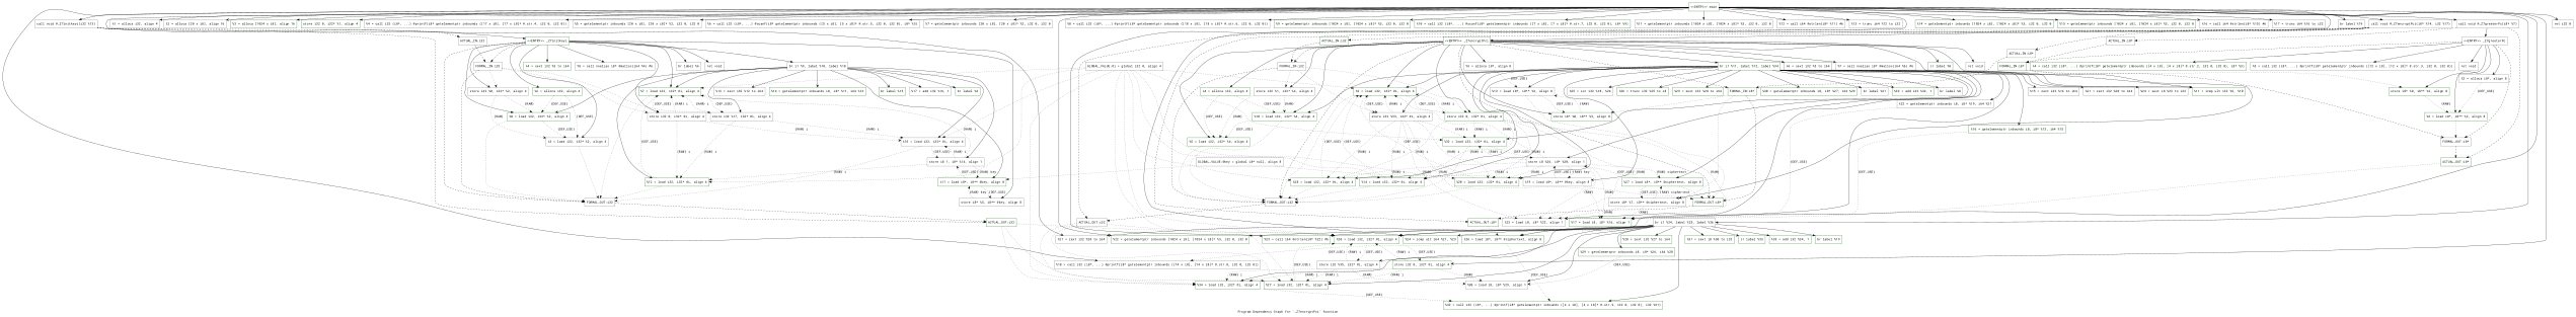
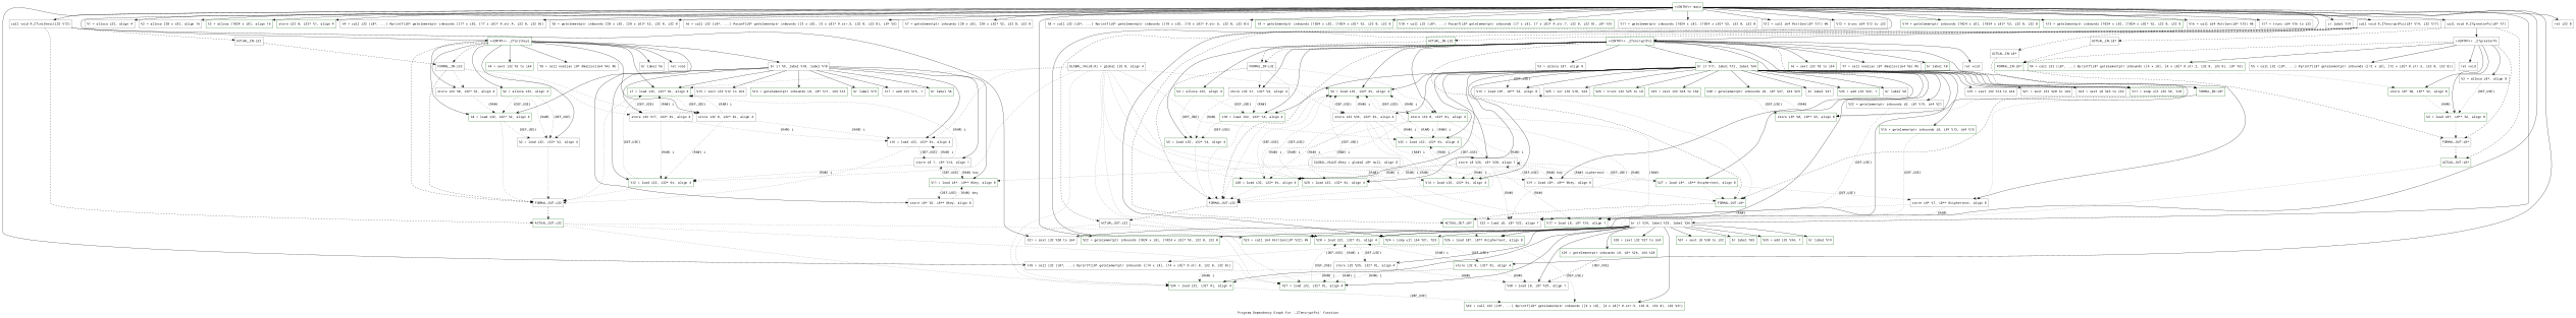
  digraph {
    fontname="Roboto Mono"
    label="Program Dependency Graph for '_Z7encryptPci' function"
    node [color=gray40 fontname="Roboto Mono" shape=record]
    edge [arrowhead=normal fontname="Roboto Mono" style=dotted]
    n1 [label="{  %2 = alloca i8*, align 8}"]
    n2 [color=darkgreen label="{  %3 = load i8*, i8** %2, align 8}"]
    n3 [label="{FORMAL_OUT:i8*}"]
    n4 [color=darkgreen label="{ACTUAL_OUT:i8*}"]
    n5 [color=darkgreen label="{  %26 = load i8*, i8** @ciphertext, align 8}"]
    n6 [color=darkgreen label="{  store i8* %0, i8** %2, align 8}"]
    n7 [label="{\<\<ENTRY\>\> _Z7greeterPc}"]
    n8 [color=darkgreen label="{  %4 = call i32 (i8*, ...) @printf(i8* getelementptr inbounds ([4 x i8], [4 x i8]* @.str.2, i32 0, i32 0), i8* %3)}"]
    n9 [label="{  %5 = call i32 (i8*, ...) @printf(i8* getelementptr inbounds ([12 x i8], [12 x i8]* @.str.3, i32 0, i32 0))}"]
    n10 [label="{  ret void}"]
    n11 [color=darkgreen label="{FORMAL_IN:i8*}"]
    n12 [color=darkgreen label="{\<\<ENTRY\>\> _Z7initkeyi}"]
    n13 [color=darkgreen label="{  %2 = alloca i32, align 4}"]
    n14 [label="{  store i32 %0, i32* %2, align 4}"]
    n15 [label="{  %3 = load i32, i32* %2, align 4}"]
    n16 [color=darkgreen label="{  %4 = sext i32 %3 to i64}"]
    n17 [label="{  %5 = call noalias i8* @malloc(i64 %4) #6}"]
    n18 [label="{  store i8* %5, i8** @key, align 8}"]
    n19 [label="{  store i32 0, i32* @i, align 4}"]
    n20 [label="{  br label %6}"]
    n21 [color=darkgreen label="{  %7 = load i32, i32* @i, align 4}"]
    n22 [color=darkgreen label="{  %8 = load i32, i32* %2, align 4}"]
    n23 [label="{  br i1 %9, label %10, label %18}"]
    n24 [label="{  ret void}"]
    n25 [label="{FORMAL_IN:i32}"]
    n26 [label="{FORMAL_OUT:i32}"]
    n27 [color=darkgreen label="{  %11 = load i8*, i8** @key, align 8}"]
    n28 [color=darkgreen label="{  %12 = load i32, i32* @i, align 4}"]
    n29 [label="{  %16 = load i32, i32* @i, align 4}"]
    n30 [label="{  store i32 %17, i32* @i, align 4}"]
    n31 [label="{  %13 = zext i32 %12 to i64}"]
    n32 [color=darkgreen label="{  %14 = getelementptr inbounds i8, i8* %11, i64 %13}"]
    n33 [label="{  store i8 1, i8* %14, align 1}"]
    n34 [color=darkgreen label="{  br label %15}"]
    n35 [label="{  %17 = add i32 %16, 1}"]
    n36 [color=darkgreen label="{  br label %6}"]
    n37 [color=darkgreen label="{ACTUAL_OUT:i32}"]
    n38 [color=darkgreen label="{  %20 = load i32, i32* @i, align 4}"]
    n39 [color=darkgreen label="{  %27 = load i32, i32* @i, align 4}"]
    n40 [color=darkgreen label="{  %34 = load i32, i32* @i, align 4}"]
    n41 [label="{GLOBAL_VALUE:@i = global i32 0, align 4}"]
    n42 [color=darkgreen label="{  %9 = load i32, i32* @i, align 4}"]
    n43 [color=darkgreen label="{  %14 = load i32, i32* @i, align 4}"]
    n44 [color=darkgreen label="{  %20 = load i32, i32* @i, align 4}"]
    n45 [color=darkgreen label="{  %28 = load i32, i32* @i, align 4}"]
    n46 [color=darkgreen label="{  %32 = load i32, i32* @i, align 4}"]
    n47 [color=darkgreen label="{  store i32 0, i32* @i, align 4}"]
    n48 [label="{FORMAL_OUT:i32}"]
    n49 [label="{  store i32 %33, i32* @i, align 4}"]
    n50 [label="{  store i8 %26, i8* %30, align 1}"]
    n51 [color=darkgreen label="{  store i32 0, i32* @i, align 4}"]
    n52 [label="{  store i32 %35, i32* @i, align 4}"]
    n53 [color=darkgreen label="{  %32 = call i32 (i8*, ...) @printf(i8* getelementptr inbounds ([4 x i8], [4 x i8]* @.str.9, i32 0, i32 0), i32 %31)}"]
    n54 [color=darkgreen label="{  %17 = load i8, i8* %16, align 1}"]
    n55 [label="{  %23 = load i8, i8* %22, align 1}"]
    n56 [label="{ACTUAL_OUT:i32}"]
    n57 [label="{  %19 = load i8*, i8** @key, align 8}"]
    n58 [color=darkgreen label="{  %27 = load i8*, i8** @ciphertext, align 8}"]
    n59 [label="{  %30 = load i8, i8* %29, align 1}"]
    n60 [label="{GLOBAL_VALUE:@key = global i8* null, align 8}"]
    n61 [color=darkgreen label="{FORMAL_OUT:i8*}"]
    n62 [color=darkgreen label="{ACTUAL_OUT:i8*}"]
    n63 [color=darkgreen label="{\<\<ENTRY\>\> _Z7encryptPci}"]
    n64 [label="{  %3 = alloca i8*, align 8}"]
    n65 [color=darkgreen label="{  %4 = alloca i32, align 4}"]
    n66 [color=darkgreen label="{  store i8* %0, i8** %3, align 8}"]
    n67 [label="{  store i32 %1, i32* %4, align 4}"]
    n68 [color=darkgreen label="{  %5 = load i32, i32* %4, align 4}"]
    n69 [color=darkgreen label="{  %6 = sext i32 %5 to i64}"]
    n70 [label="{  %7 = call noalias i8* @malloc(i64 %6) #6}"]
    n71 [label="{  store i8* %7, i8** @ciphertext, align 8}"]
    n72 [color=darkgreen label="{  br label %8}"]
    n73 [color=darkgreen label="{  %10 = load i32, i32* %4, align 4}"]
    n74 [color=darkgreen label="{  %11 = icmp ult i32 %9, %10}"]
    n75 [color=darkgreen label="{  br i1 %11, label %12, label %34}"]
    n76 [label="{  ret void}"]
    n77 [color=darkgreen label="{FORMAL_IN:i8*}"]
    n78 [label="{FORMAL_IN:i32}"]
    n79 [label="{  %13 = load i8*, i8** %3, align 8}"]
    n80 [label="{  %15 = zext i32 %14 to i64}"]
    n81 [color=darkgreen label="{  %16 = getelementptr inbounds i8, i8* %13, i64 %15}"]
    n82 [label="{  %21 = zext i32 %20 to i64}"]
    n83 [label="{  %22 = getelementptr inbounds i8, i8* %19, i64 %21}"]
    n84 [label="{  %24 = sext i8 %23 to i32}"]
    n85 [label="{  %25 = xor i32 %18, %24}"]
    n86 [color=darkgreen label="{  %26 = trunc i32 %25 to i8}"]
    n87 [color=darkgreen label="{  %29 = zext i32 %28 to i64}"]
    n88 [color=darkgreen label="{  %30 = getelementptr inbounds i8, i8* %27, i64 %29}"]
    n89 [label="{  br label %31}"]
    n90 [color=darkgreen label="{  %33 = add i32 %32, 1}"]
    n91 [label="{  br label %8}"]
    n92 [label="{  %18 = call i32 (i8*, ...) @printf(i8* getelementptr inbounds ([14 x i8], [14 x i8]* @.str.8, i32 0, i32 0))}"]
    n93 [color=darkgreen label="{\<\<ENTRY\>\> main}"]
    n94 [label="{  %1 = alloca i32, align 4}"]
    n95 [label="{  %2 = alloca [20 x i8], align 16}"]
    n96 [color=darkgreen label="{  %3 = alloca [1024 x i8], align 16}"]
    n97 [color=darkgreen label="{  store i32 0, i32* %1, align 4}"]
    n98 [label="{  %4 = call i32 (i8*, ...) @printf(i8* getelementptr inbounds ([17 x i8], [17 x i8]* @.str.4, i32 0, i32 0))}"]
    n99 [label="{  %5 = getelementptr inbounds [20 x i8], [20 x i8]* %2, i32 0, i32 0}"]
    n100 [label="{  %6 = call i32 (i8*, ...) @scanf(i8* getelementptr inbounds ([5 x i8], [5 x i8]* @.str.5, i32 0, i32 0), i8* %5)}"]
    n101 [label="{  %7 = getelementptr inbounds [20 x i8], [20 x i8]* %2, i32 0, i32 0}"]
    n102 [label="{  call void @_Z7greeterPc(i8* %7)}"]
    n103 [label="{  %8 = call i32 (i8*, ...) @printf(i8* getelementptr inbounds ([18 x i8], [18 x i8]* @.str.6, i32 0, i32 0))}"]
    n104 [color=darkgreen label="{  %9 = getelementptr inbounds [1024 x i8], [1024 x i8]* %3, i32 0, i32 0}"]
    n105 [color=darkgreen label="{  %10 = call i32 (i8*, ...) @scanf(i8* getelementptr inbounds ([7 x i8], [7 x i8]* @.str.7, i32 0, i32 0), i8* %9)}"]
    n106 [label="{  %11 = getelementptr inbounds [1024 x i8], [1024 x i8]* %3, i32 0, i32 0}"]
    n107 [label="{  %12 = call i64 @strlen(i8* %11) #6}"]
    n108 [label="{  %13 = trunc i64 %12 to i32}"]
    n109 [label="{  call void @_Z7initkeyi(i32 %13)}"]
    n110 [color=darkgreen label="{  %14 = getelementptr inbounds [1024 x i8], [1024 x i8]* %3, i32 0, i32 0}"]
    n111 [color=darkgreen label="{  %15 = getelementptr inbounds [1024 x i8], [1024 x i8]* %3, i32 0, i32 0}"]
    n112 [label="{  %16 = call i64 @strlen(i8* %15) #6}"]
    n113 [label="{  %17 = trunc i64 %16 to i32}"]
    n114 [label="{  call void @_Z7encryptPci(i8* %14, i32 %17)}"]
    n115 [label="{  br label %19}"]
    n116 [label="{  %21 = zext i32 %20 to i64}"]
    n117 [color=darkgreen label="{  %22 = getelementptr inbounds [1024 x i8], [1024 x i8]* %3, i32 0, i32 0}"]
    n118 [color=darkgreen label="{  %23 = call i64 @strlen(i8* %22) #6}"]
    n119 [color=darkgreen label="{  %24 = icmp ult i64 %21, %23}"]
    n120 [label="{  br i1 %24, label %25, label %36}"]
    n121 [label="{  ret i32 0}"]
    n122 [label="{ACTUAL_IN:i8*}"]
    n123 [label="{ACTUAL_IN:i32}"]
    n124 [label="{ACTUAL_IN:i8*}"]
    n125 [color=darkgreen label="{ACTUAL_IN:i32}"]
    n126 [color=darkgreen label="{  %28 = zext i32 %27 to i64}"]
    n127 [color=darkgreen label="{  %29 = getelementptr inbounds i8, i8* %26, i64 %28}"]
    n128 [color=darkgreen label="{  %31 = sext i8 %30 to i32}"]
    n129 [color=darkgreen label="{  br label %33}"]
    n130 [color=darkgreen label="{  %35 = add i32 %34, 1}"]
    n131 [color=darkgreen label="{  br label %19}"]
    n1 -> n2 [label="{DEF_USE}"]
    n2 -> n3
    n3 -> n4 [style=dashed]
    n4 -> n5 [arrowhead=vee]
    n5 -> n53 [label="{DEF_USE}"]
    n5 -> n92 [label="{DEF_USE}"]
    n6 -> n2 [arrowhead=vee label="{RAW} "]
    n7 -> n1 [arrowhead=vee style=""]
    n7 -> n2 [arrowhead=vee style=""]
    n7 -> n3 [style=dashed]
    n7 -> n6 [style=""]
    n7 -> n8 [arrowhead=vee style=""]
    n7 -> n9 [style=""]
    n7 -> n10 [style=""]
    n7 -> n11 [style=dashed]
    n11 -> n3 [arrowhead=vee style=dashed]
    n11 -> n6
    n12 -> n13 [arrowhead=vee style=""]
    n12 -> n14 [arrowhead=vee style=""]
    n12 -> n15 [arrowhead=vee style=""]
    n12 -> n16 [style=""]
    n12 -> n17 [style=""]
    n12 -> n18 [style=""]
    n12 -> n19 [arrowhead=vee style=""]
    n12 -> n20 [style=""]
    n12 -> n21 [style=""]
    n12 -> n22 [style=""]
    n12 -> n23 [style=""]
    n12 -> n24 [style=""]
    n12 -> n25 [style=dashed]
    n12 -> n26 [style=dashed]
    n13 -> n15 [label="{DEF_USE}"]
    n13 -> n22 [label="{DEF_USE}"]
    n14 -> n15 [arrowhead=vee label="{RAW} "]
    n14 -> n22 [label="{RAW} "]
    n15 -> n26 [arrowhead=vee]
    n18 -> n27 [label="{RAW} key"]
    n19 -> n21 [label="{RAW} i"]
    n19 -> n28 [arrowhead=vee label="{RAW} i"]
    n19 -> n29 [arrowhead=vee label="{RAW} i"]
    n21 -> n19 [label="{DEF_USE}"]
    n21 -> n26
    n21 -> n30 [label="{DEF_USE}"]
    n22 -> n15 [arrowhead=vee label="{DEF_USE}"]
    n22 -> n26 [arrowhead=vee]
    n23 -> n21 [arrowhead=vee style=""]
    n23 -> n22 [arrowhead=vee style=""]
    n23 -> n27 [style=""]
    n23 -> n28 [arrowhead=vee style=""]
    n23 -> n29 [style=""]
    n23 -> n30 [style=""]
    n23 -> n31 [arrowhead=vee style=""]
    n23 -> n32 [arrowhead=vee style=""]
    n23 -> n33 [style=""]
    n23 -> n34 [arrowhead=vee style=""]
    n23 -> n35 [style=""]
    n23 -> n36 [style=""]
    n25 -> n14 [arrowhead=vee]
    n25 -> n19 [arrowhead=vee]
    n25 -> n26 [style=dashed]
    n25 -> n30
    n26 -> n37 [arrowhead=vee style=dashed]
    n27 -> n18 [arrowhead=vee label="{DEF_USE}"]
    n27 -> n33 [arrowhead=vee label="{DEF_USE}"]
    n28 -> n21 [label="{DEF_USE}"]
    n28 -> n26
    n29 -> n26 [arrowhead=vee]
    n29 -> n33 [arrowhead=vee label="{DEF_USE}"]
    n30 -> n21 [label="{RAW} i"]
    n30 -> n28 [label="{RAW} i"]
    n30 -> n29 [label="{RAW} i"]
    n33 -> n21 [label="{RAW} i"]
    n33 -> n27 [label="{RAW} key"]
    n33 -> n28 [label="{RAW} i"]
    n33 -> n29 [label="{RAW} i"]
    n37 -> n38 [arrowhead=vee]
    n37 -> n39
    n37 -> n40 [arrowhead=vee]
    n38 -> n51 [arrowhead=vee label="{DEF_USE}"]
    n38 -> n52 [arrowhead=vee label="{DEF_USE}"]
    n39 -> n38 [label="{DEF_USE}"]
    n40 -> n53 [arrowhead=vee label="{DEF_USE}"]
    n41 -> n21
    n41 -> n28
    n41 -> n29
    n41 -> n38 [arrowhead=vee]
    n41 -> n39 [arrowhead=vee]
    n41 -> n40
    n41 -> n42
    n41 -> n43 [arrowhead=vee]
    n41 -> n44
    n41 -> n45
    n41 -> n46
    n42 -> n47 [arrowhead=vee label="{DEF_USE}"]
    n42 -> n48 [arrowhead=vee]
    n42 -> n49 [arrowhead=vee label="{DEF_USE}"]
    n43 -> n42 [label="{DEF_USE}"]
    n43 -> n48 [arrowhead=vee]
    n44 -> n42 [label="{DEF_USE}"]
    n44 -> n48 [arrowhead=vee]
    n45 -> n42 [arrowhead=vee label="{DEF_USE}"]
    n45 -> n48 [arrowhead=vee]
    n46 -> n48
    n46 -> n50 [label="{DEF_USE}"]
    n47 -> n42 [arrowhead=vee label="{RAW} i"]
    n47 -> n43 [arrowhead=vee label="{RAW} i"]
    n47 -> n44 [label="{RAW} i"]
    n47 -> n45 [arrowhead=vee label="{RAW} i"]
    n47 -> n46 [label="{RAW} i"]
    n47 -> n54 [label="{RAW} "]
    n47 -> n55 [label="{RAW} "]
    n48 -> n56 [style=dashed]
    n49 -> n42 [arrowhead=vee label="{RAW} i"]
    n49 -> n43 [label="{RAW} i"]
    n49 -> n44 [arrowhead=vee label="{RAW} i"]
    n49 -> n45 [label="{RAW} i"]
    n49 -> n46 [label="{RAW} i"]
    n49 -> n54 [arrowhead=vee label="{RAW} "]
    n49 -> n55 [arrowhead=vee label="{RAW} "]
    n50 -> n42 [label="{RAW} i"]
    n50 -> n43 [label="{RAW} i"]
    n50 -> n44 [label="{RAW} i"]
    n50 -> n45 [arrowhead=vee label="{RAW} i"]
    n50 -> n46 [arrowhead=vee label="{RAW} i"]
    n50 -> n54 [label="{RAW} "]
    n50 -> n55 [arrowhead=vee label="{RAW} "]
    n50 -> n57 [label="{RAW} key"]
    n50 -> n58 [arrowhead=vee label="{RAW} ciphertext"]
    n51 -> n38 [label="{RAW} i"]
    n51 -> n39 [arrowhead=vee label="{RAW} i"]
    n51 -> n40 [label="{RAW} i"]
    n51 -> n59 [arrowhead=vee label="{RAW} "]
    n52 -> n38 [label="{RAW} i"]
    n52 -> n39 [label="{RAW} i"]
    n52 -> n40 [arrowhead=vee label="{RAW} i"]
    n52 -> n59 [arrowhead=vee label="{RAW} "]
    n56 -> n38
    n56 -> n39
    n56 -> n40 [arrowhead=vee]
    n57 -> n50 [arrowhead=vee label="{DEF_USE}"]
    n57 -> n61
    n58 -> n50 [arrowhead=vee label="{DEF_USE}"]
    n58 -> n61
    n58 -> n71 [label="{DEF_USE}"]
    n60 -> n27
    n60 -> n57
    n61 -> n62 [style=dashed]
    n62 -> n5 [arrowhead=vee]
    n63 -> n42 [style=""]
    n63 -> n47 [style=""]
    n63 -> n48 [style=dashed]
    n63 -> n61 [arrowhead=vee style=dashed]
    n63 -> n64 [style=""]
    n63 -> n65 [style=""]
    n63 -> n66 [style=""]
    n63 -> n67 [style=""]
    n63 -> n68 [style=""]
    n63 -> n69 [style=""]
    n63 -> n70 [arrowhead=vee style=""]
    n63 -> n71 [arrowhead=vee style=""]
    n63 -> n72 [arrowhead=vee style=""]
    n63 -> n73 [style=""]
    n63 -> n74 [style=""]
    n63 -> n75 [style=""]
    n63 -> n76 [style=""]
    n63 -> n77 [style=dashed]
    n63 -> n78 [arrowhead=vee style=dashed]
    n64 -> n79 [arrowhead=vee label="{DEF_USE}"]
    n65 -> n68 [label="{DEF_USE}"]
    n65 -> n73 [arrowhead=vee label="{DEF_USE}"]
    n66 -> n79 [arrowhead=vee label="{RAW} "]
    n67 -> n68 [arrowhead=vee label="{RAW} "]
    n67 -> n73 [arrowhead=vee label="{RAW} "]
    n68 -> n48
    n71 -> n54 [label="{RAW} "]
    n71 -> n55 [arrowhead=vee label="{RAW} "]
-   n71 -> n58 [label="{RAW} ciphertext"]
    n73 -> n48
    n73 -> n68 [arrowhead=vee label="{DEF_USE}"]
    n75 -> n42 [style=""]
    n75 -> n43 [arrowhead=vee style=""]
    n75 -> n44 [arrowhead=vee style=""]
    n75 -> n45 [arrowhead=vee style=""]
    n75 -> n46 [arrowhead=vee style=""]
    n75 -> n49 [arrowhead=vee style=""]
    n75 -> n50 [arrowhead=vee style=""]
    n75 -> n54 [arrowhead=vee style=""]
    n75 -> n55 [arrowhead=vee style=""]
    n75 -> n57 [arrowhead=vee style=""]
    n75 -> n58 [style=""]
    n75 -> n73 [style=""]
    n75 -> n74 [arrowhead=vee style=""]
    n75 -> n79 [arrowhead=vee style=""]
    n75 -> n80 [arrowhead=vee style=""]
    n75 -> n81 [arrowhead=vee style=""]
    n75 -> n82 [arrowhead=vee style=""]
    n75 -> n83 [style=""]
    n75 -> n84 [style=""]
    n75 -> n85 [arrowhead=vee style=""]
    n75 -> n86 [arrowhead=vee style=""]
    n75 -> n87 [arrowhead=vee style=""]
    n75 -> n88 [arrowhead=vee style=""]
    n75 -> n89 [style=""]
    n75 -> n90 [arrowhead=vee style=""]
    n75 -> n91 [arrowhead=vee style=""]
    n77 -> n61 [arrowhead=vee style=dashed]
    n77 -> n66
    n77 -> n71 [arrowhead=vee]
    n78 -> n47
    n78 -> n48 [arrowhead=vee style=dashed]
    n78 -> n49 [arrowhead=vee]
    n78 -> n67
    n79 -> n61
    n79 -> n66 [arrowhead=vee label="{DEF_USE}"]
    n81 -> n54 [arrowhead=vee label="{DEF_USE}"]
    n83 -> n55 [arrowhead=vee label="{DEF_USE}"]
    n93 -> n38 [arrowhead=vee style=""]
    n93 -> n51 [arrowhead=vee style=""]
    n93 -> n92 [arrowhead=vee style=""]
    n93 -> n94 [style=""]
    n93 -> n95 [arrowhead=vee style=""]
    n93 -> n96 [style=""]
    n93 -> n97 [style=""]
    n93 -> n98 [style=""]
    n93 -> n99 [style=""]
    n93 -> n100 [style=""]
    n93 -> n101 [arrowhead=vee style=""]
    n93 -> n102 [style=""]
    n93 -> n103 [style=""]
    n93 -> n104 [arrowhead=vee style=""]
    n93 -> n105 [arrowhead=vee style=""]
    n93 -> n106 [style=""]
    n93 -> n107 [style=""]
    n93 -> n108 [style=""]
    n93 -> n109 [style=""]
    n93 -> n110 [style=""]
    n93 -> n111 [style=""]
    n93 -> n112 [arrowhead=vee style=""]
    n93 -> n113 [style=""]
    n93 -> n114 [style=""]
    n93 -> n115 [arrowhead=vee style=""]
    n93 -> n116 [arrowhead=vee style=""]
    n93 -> n117 [arrowhead=vee style=""]
    n93 -> n118 [arrowhead=vee style=""]
    n93 -> n119 [arrowhead=vee style=""]
    n93 -> n120 [style=""]
    n93 -> n121 [arrowhead=vee style=""]
    n102 -> n4 [arrowhead=vee style=dashed]
    n102 -> n7 [style=""]
    n102 -> n122 [style=dashed]
    n109 -> n12 [style=""]
    n109 -> n37 [style=dashed]
    n109 -> n123 [style=dashed]
    n114 -> n56 [style=dashed]
    n114 -> n62 [style=dashed]
    n114 -> n63 [style=""]
    n114 -> n124 [arrowhead=vee style=dashed]
    n114 -> n125 [style=dashed]
    n120 -> n5 [style=""]
    n120 -> n38 [style=""]
    n120 -> n39 [style=""]
    n120 -> n40 [style=""]
    n120 -> n52 [arrowhead=vee style=""]
    n120 -> n53 [arrowhead=vee style=""]
    n120 -> n59 [arrowhead=vee style=""]
    n120 -> n116 [arrowhead=vee style=""]
    n120 -> n117 [style=""]
    n120 -> n118 [arrowhead=vee style=""]
    n120 -> n119 [arrowhead=vee style=""]
    n120 -> n126 [style=""]
    n120 -> n127 [arrowhead=vee style=""]
    n120 -> n128 [style=""]
    n120 -> n129 [arrowhead=vee style=""]
    n120 -> n130 [style=""]
    n120 -> n131 [style=""]
    n122 -> n11 [arrowhead=vee style=dashed]
    n123 -> n25 [style=dashed]
    n124 -> n77 [arrowhead=vee style=dashed]
    n125 -> n78 [style=dashed]
-   n127 -> n59 [arrowhead=vee label="{DEF_USE}"]
+   n127 -> n59 [arrowhead=vee label="{DEF_USE}" style=dashed]
  }
